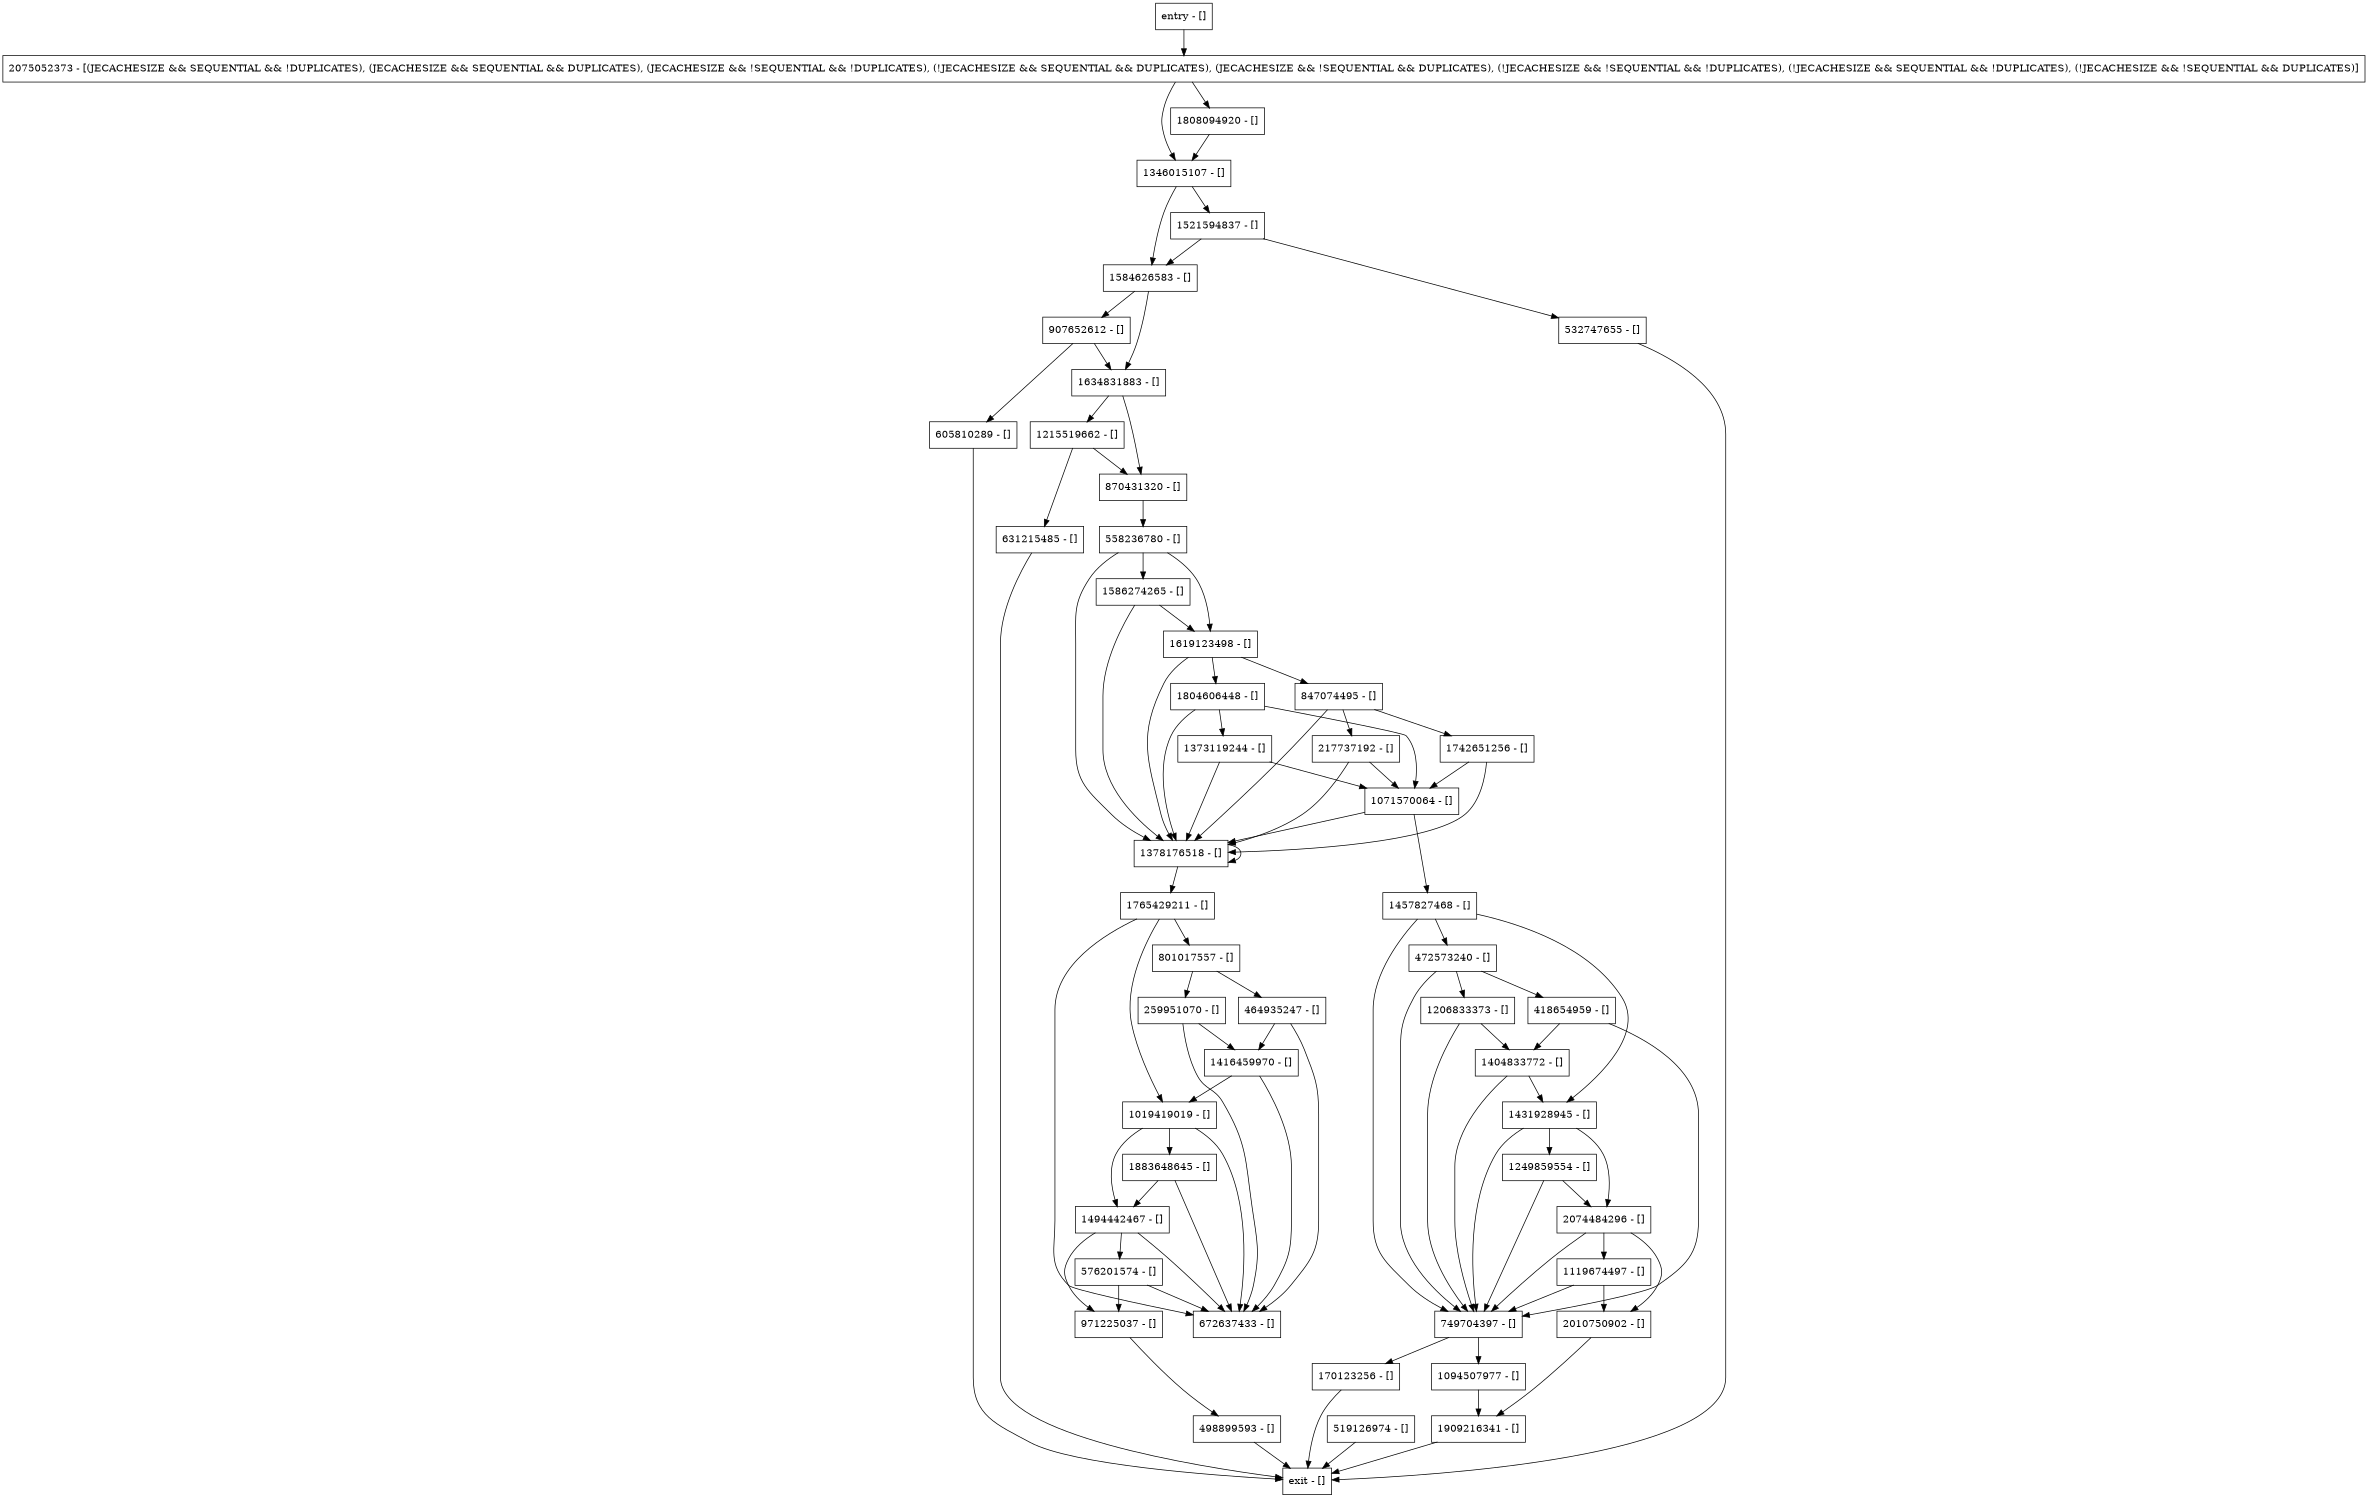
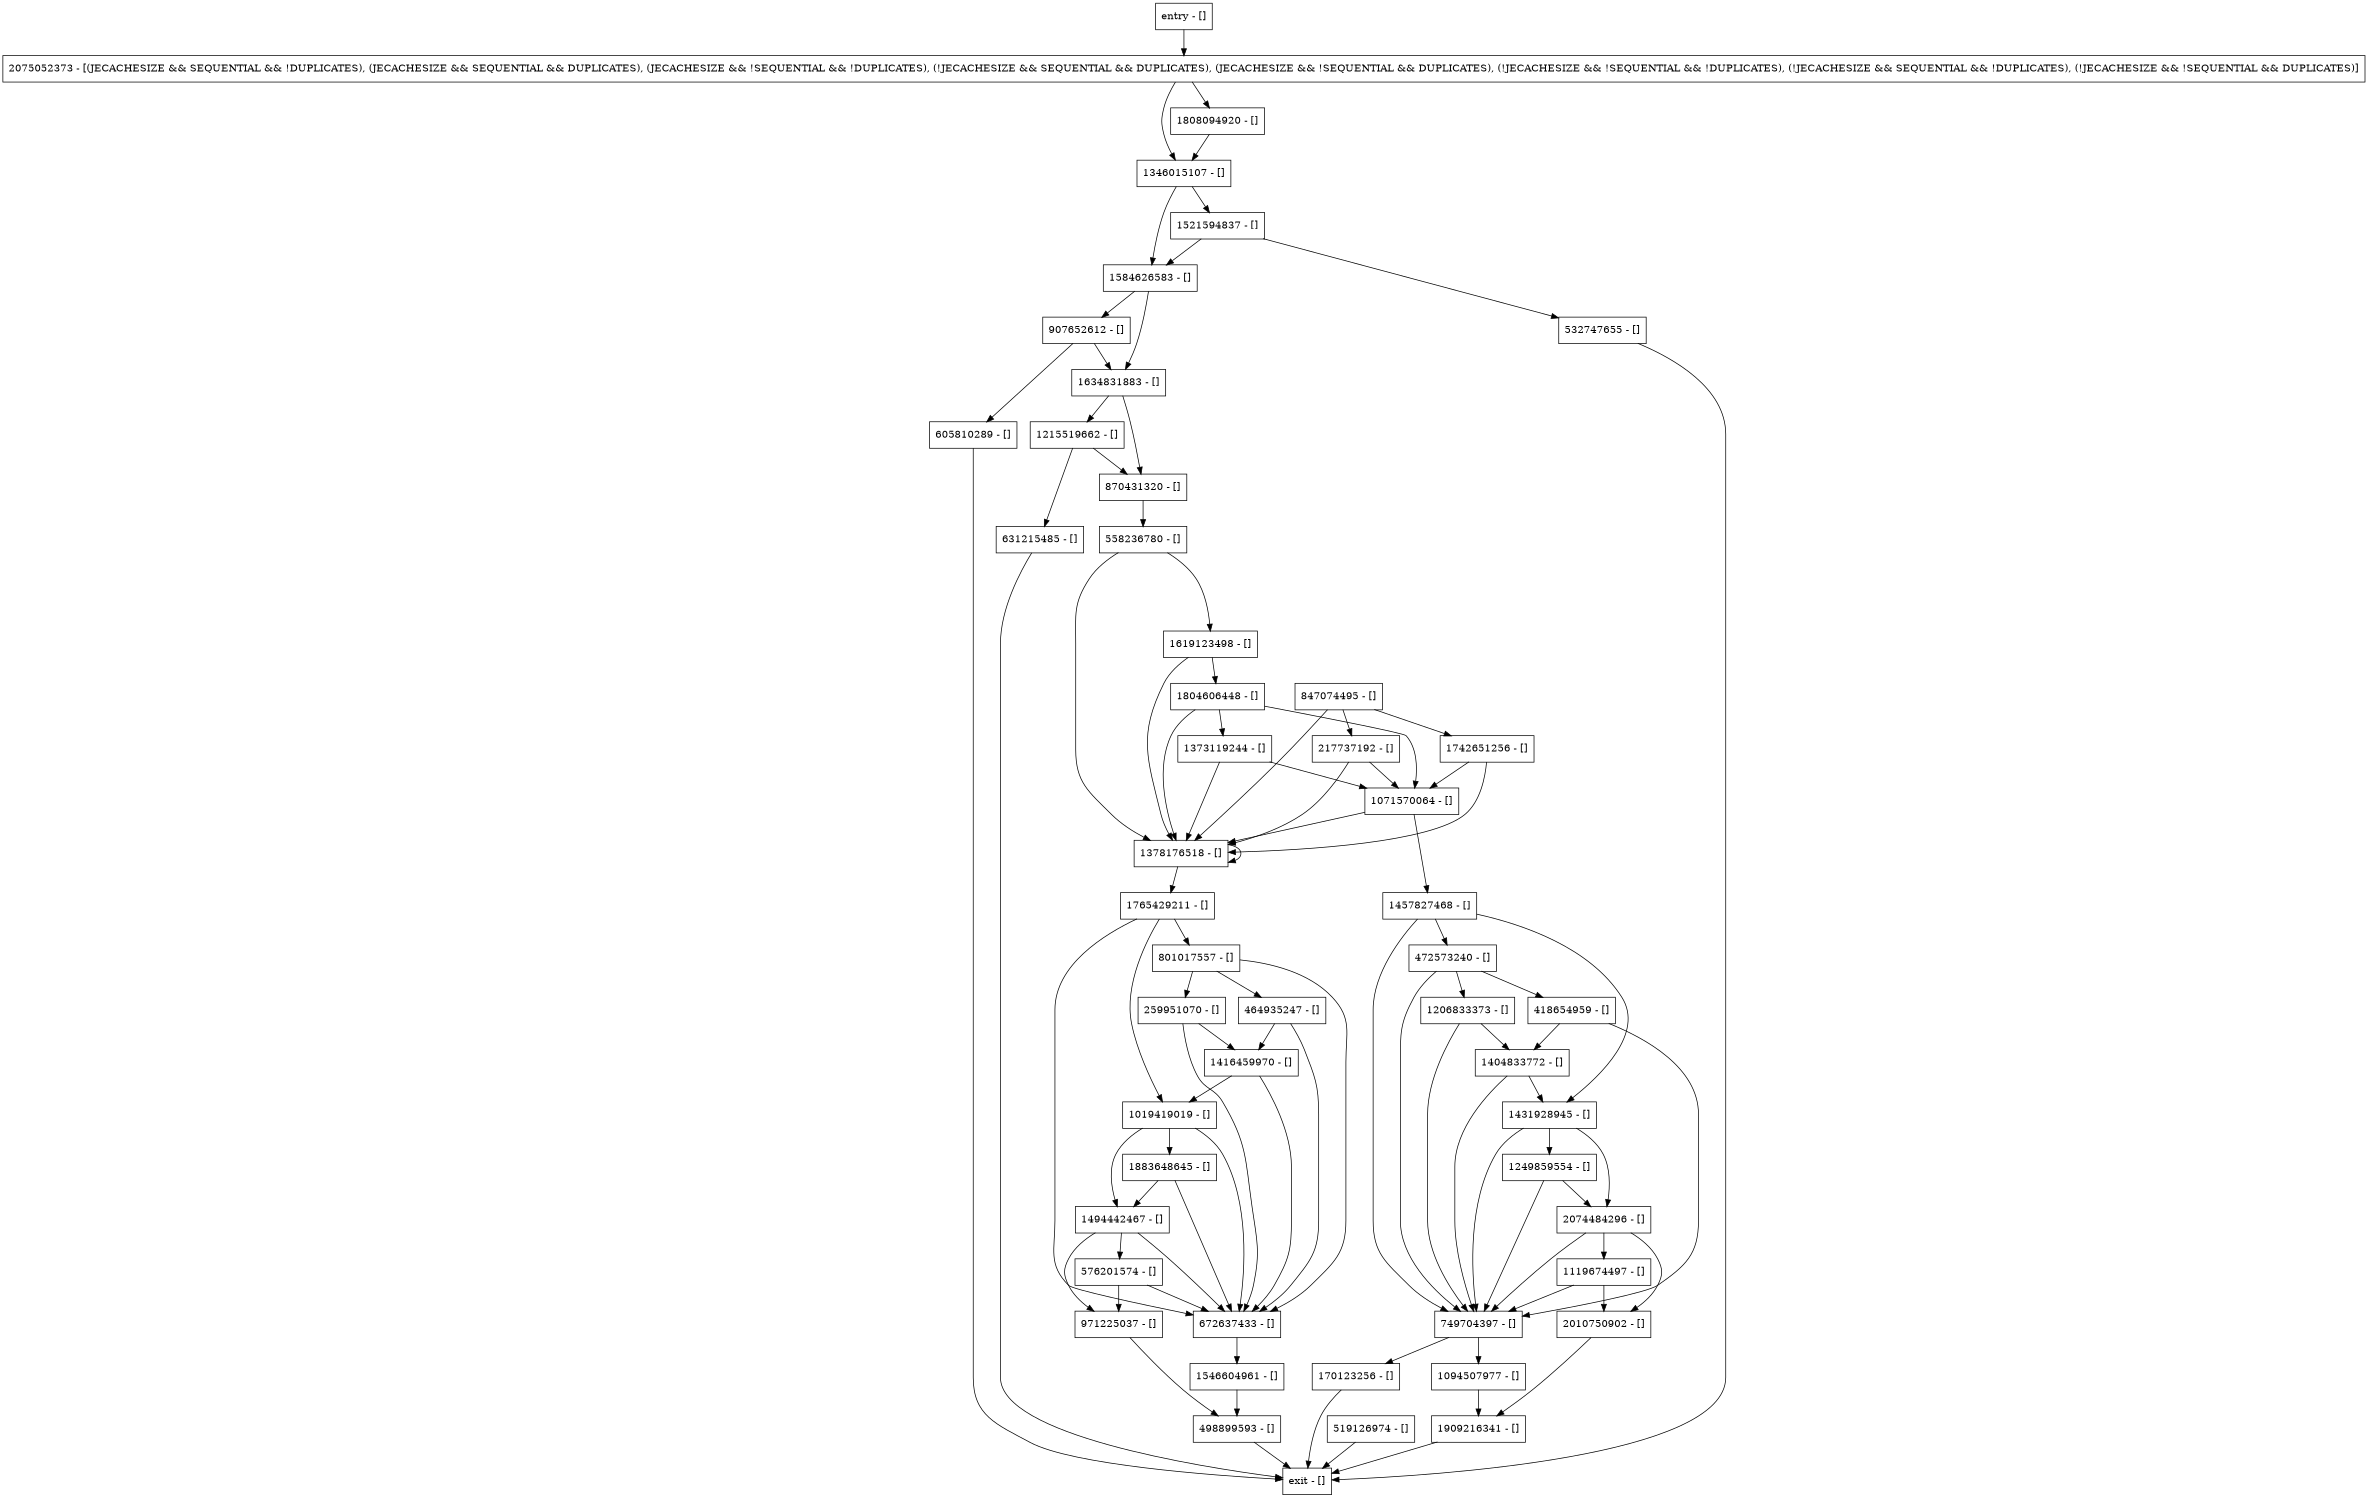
  digraph {
    node [shape=record]
    n1 [label="1404833772 - []"]
    n2 [label="1431928945 - []"]
    n3 [label="749704397 - []"]
    n4 [label="1249859554 - []"]
    n5 [label="2074484296 - []"]
    n6 [label="1094507977 - []"]
    n7 [label="170123256 - []"]
+   n8 [label="1546604961 - []"]
    n9 [label="498899593 - []"]
    n10 [label="exit - []"]
    n11 [label="1019419019 - []"]
    n12 [label="1494442467 - []"]
    n13 [label="1883648645 - []"]
    n14 [label="672637433 - []"]
    n15 [label="576201574 - []"]
    n16 [label="971225037 - []"]
    n17 [label="2010750902 - []"]
    n18 [label="1909216341 - []"]
    n19 [label="801017557 - []"]
    n20 [label="259951070 - []"]
    n21 [label="464935247 - []"]
    n22 [label="1416459970 - []"]
    n23 [label="1215519662 - []"]
    n24 [label="870431320 - []"]
    n25 [label="631215485 - []"]
    n26 [label="558236780 - []"]
    n27 [label="1378176518 - []"]
-   n28 [label="1586274265 - []"]
    n29 [label="1619123498 - []"]
    n30 [label="217737192 - []"]
    n31 [label="1071570064 - []"]
    n32 [label="1765429211 - []"]
    n33 [label="1457827468 - []"]
    n34 [label="1119674497 - []"]
    n35 [label="519126974 - []"]
    n36 [label="847074495 - []"]
    n37 [label="1742651256 - []"]
    n38 [label="1373119244 - []"]
    n39 [label="1634831883 - []"]
    n40 [label="entry - []"]
    n41 [label="2075052373 - [(JECACHESIZE && SEQUENTIAL && !DUPLICATES), (JECACHESIZE && SEQUENTIAL && DUPLICATES), (JECACHESIZE && !SEQUENTIAL && !DUPLICATES), (!JECACHESIZE && SEQUENTIAL && DUPLICATES), (JECACHESIZE && !SEQUENTIAL && DUPLICATES), (!JECACHESIZE && !SEQUENTIAL && !DUPLICATES), (!JECACHESIZE && SEQUENTIAL && !DUPLICATES), (!JECACHESIZE && !SEQUENTIAL && DUPLICATES)]"]
    n42 [label="1346015107 - []"]
    n43 [label="1808094920 - []"]
    n44 [label="1804606448 - []"]
    n45 [label="907652612 - []"]
    n46 [label="605810289 - []"]
    n47 [label="472573240 - []"]
    n48 [label="532747655 - []"]
    n49 [label="418654959 - []"]
    n50 [label="1206833373 - []"]
    n51 [label="1521594837 - []"]
    n52 [label="1584626583 - []"]
    n1 -> n2
    n1 -> n3
    n2 -> n3
    n2 -> n4
    n2 -> n5
    n3 -> n6
    n3 -> n7
    n4 -> n3
    n4 -> n5
    n5 -> n3
    n5 -> n17
    n5 -> n34
    n6 -> n18
    n7 -> n10
+   n8 -> n9
    n9 -> n10
    n11 -> n12
    n11 -> n13
    n11 -> n14
    n12 -> n14
    n12 -> n15
    n12 -> n16
    n13 -> n12
    n13 -> n14
+   n14 -> n8
    n15 -> n14
    n15 -> n16
    n16 -> n9
    n17 -> n18
    n18 -> n10
+   n19 -> n14
    n19 -> n20
    n19 -> n21
    n20 -> n14
    n20 -> n22
    n21 -> n14
    n21 -> n22
    n22 -> n11
    n22 -> n14
    n23 -> n24
    n23 -> n25
    n24 -> n26
    n25 -> n10
    n26 -> n27
-   n26 -> n28
    n26 -> n29
    n27 -> n27
    n27 -> n32
-   n28 -> n27
-   n28 -> n29
    n29 -> n27
-   n29 -> n36
    n29 -> n44
    n30 -> n27
    n30 -> n31
    n31 -> n27
    n31 -> n33
    n32 -> n11
    n32 -> n14
    n32 -> n19
    n33 -> n2
    n33 -> n3
    n33 -> n47
    n34 -> n3
    n34 -> n17
    n35 -> n10
    n36 -> n27
    n36 -> n30
    n36 -> n37
    n37 -> n27
    n37 -> n31
    n38 -> n27
    n38 -> n31
    n39 -> n23
    n39 -> n24
    n40 -> n41
    n41 -> n42
    n41 -> n43
    n42 -> n51
    n42 -> n52
    n43 -> n42
    n44 -> n27
    n44 -> n31
    n44 -> n38
    n45 -> n39
    n45 -> n46
    n46 -> n10
    n47 -> n3
    n47 -> n49
    n47 -> n50
    n48 -> n10
    n49 -> n1
    n49 -> n3
    n50 -> n1
    n50 -> n3
    n51 -> n48
    n51 -> n52
    n52 -> n39
    n52 -> n45
  }
